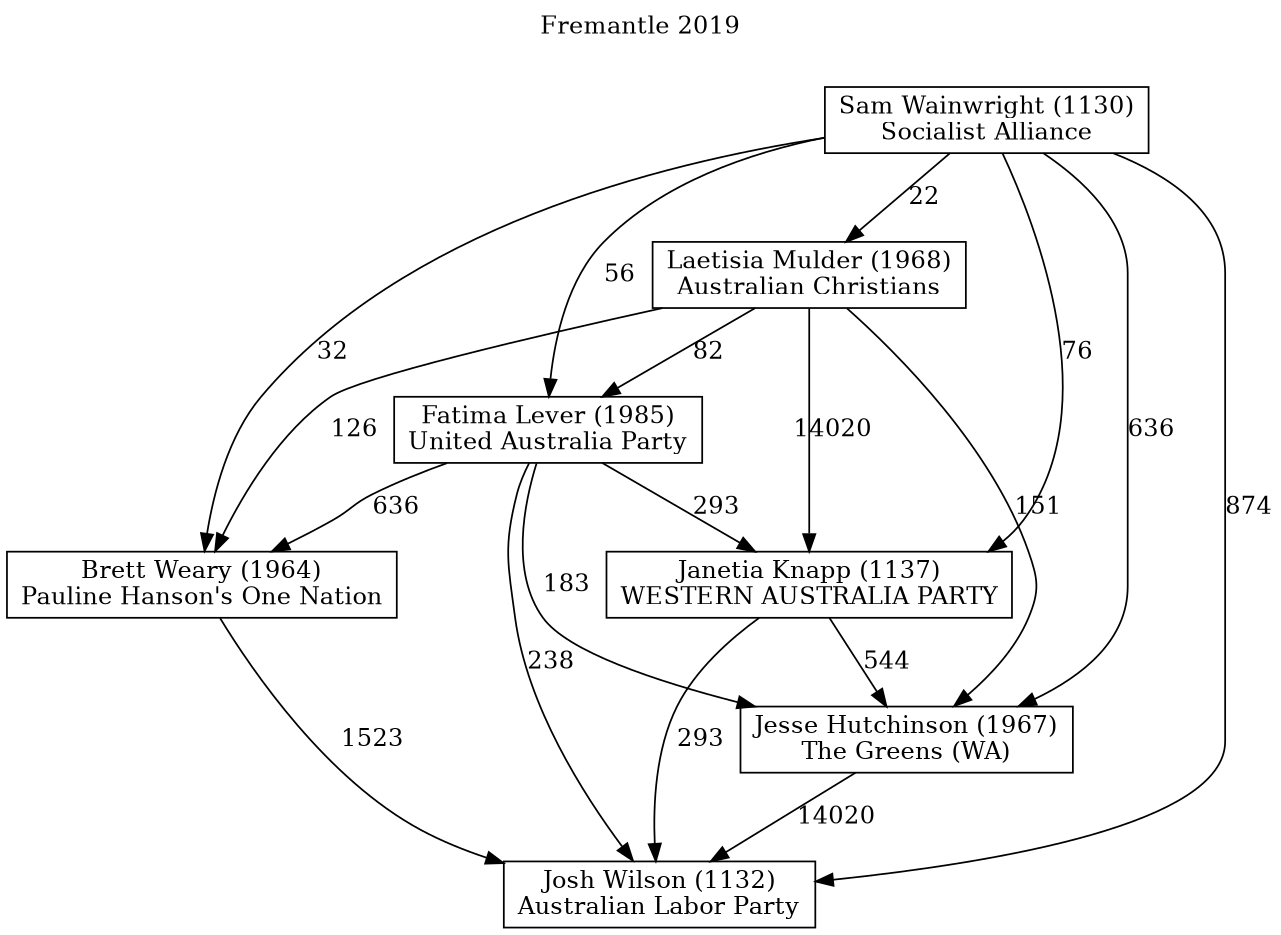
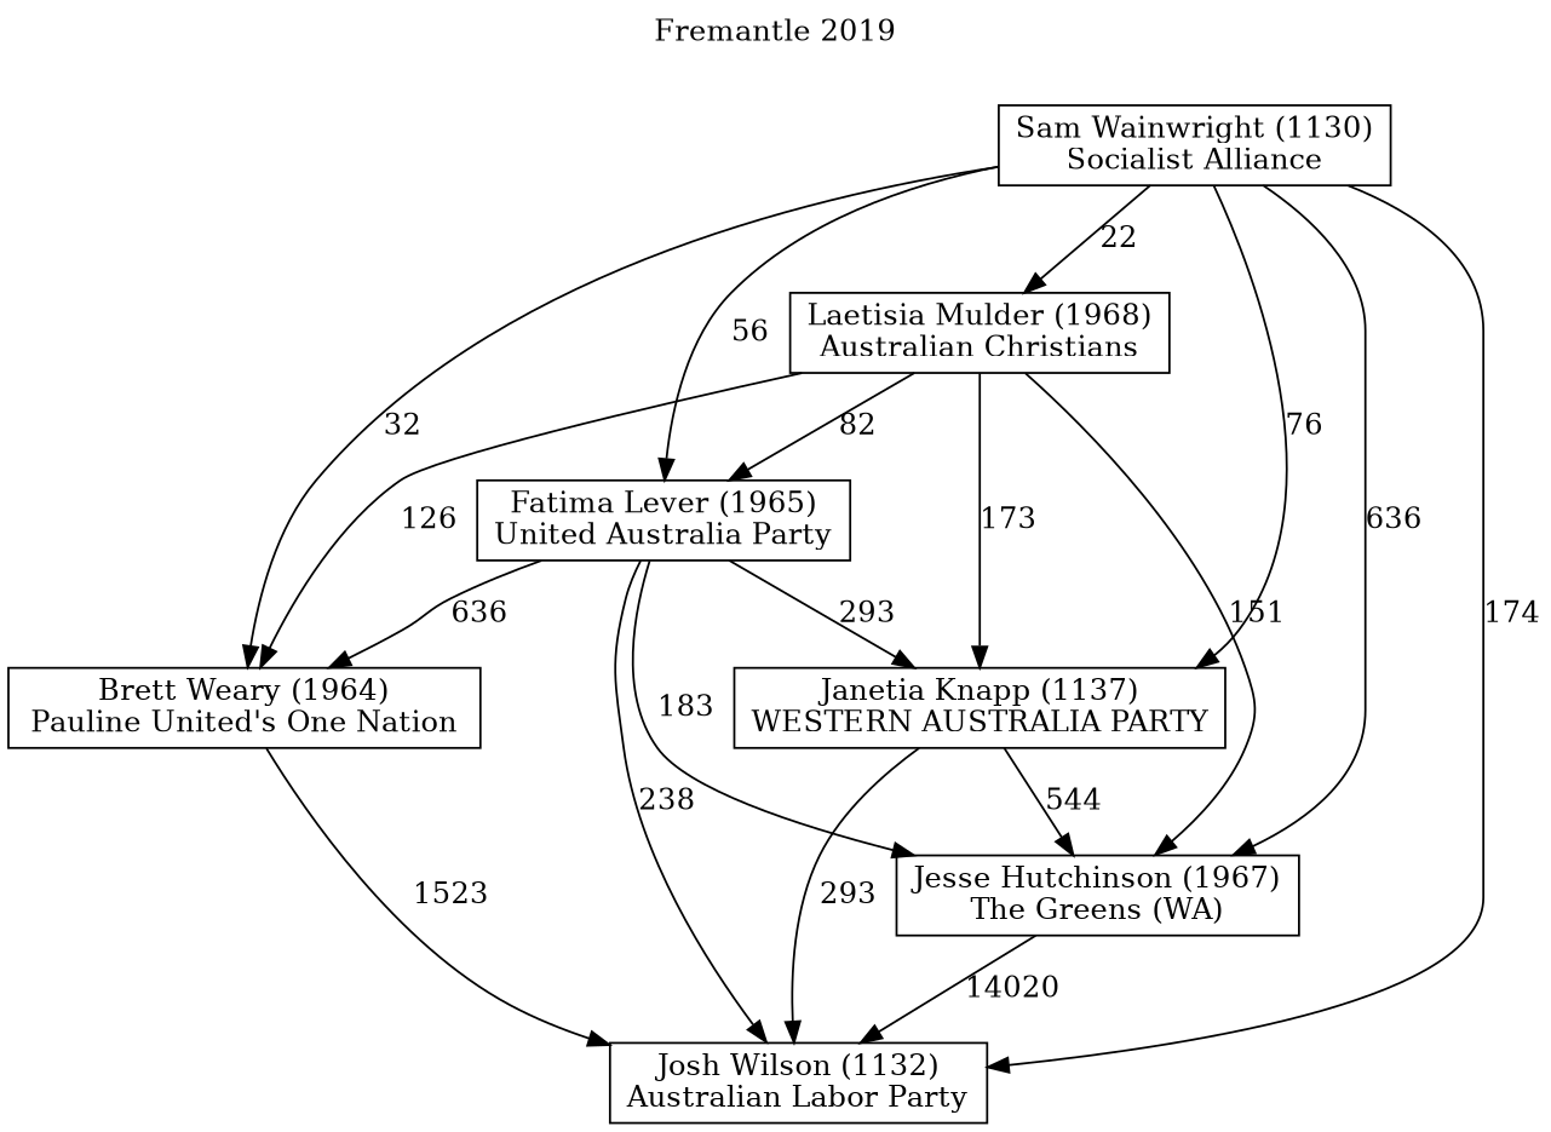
  digraph {
    label="Fremantle 2019"
    labelloc=t
    mclimit=10
    node [shape=box]
    n1 [label="Josh Wilson (1132)\nAustralian Labor Party"]
    n2 [label="Jesse Hutchinson (1967)\nThe Greens (WA)"]
-   n3 [label="Brett Weary (1964)\nPauline Hanson's One Nation"]
+   n3 [label="Brett Weary (1964)\nPauline United's One Nation"]
    n4 [label="Janetia Knapp (1137)\nWESTERN AUSTRALIA PARTY"]
-   n5 [label="Fatima Lever (1985)\nUnited Australia Party"]
+   n5 [label="Fatima Lever (1965)\nUnited Australia Party"]
    n6 [label="Laetisia Mulder (1968)\nAustralian Christians"]
    n7 [label="Sam Wainwright (1130)\nSocialist Alliance"]
    n2 -> n1 [label=14020]
    n3 -> n1 [label=1523]
    n4 -> n1 [label=293]
    n4 -> n2 [label=544]
    n5 -> n1 [label=238]
    n5 -> n2 [label=183]
    n5 -> n3 [label=636]
    n5 -> n4 [label=293]
    n6 -> n2 [label=151]
    n6 -> n3 [label=126]
-   n6 -> n4 [label=14020]
+   n6 -> n4 [label=173]
    n6 -> n5 [label=82]
-   n7 -> n1 [label=874]
+   n7 -> n1 [label=174]
    n7 -> n2 [label=636]
    n7 -> n3 [label=32]
    n7 -> n4 [label=76]
    n7 -> n5 [label=56]
    n7 -> n6 [label=22]
  }
